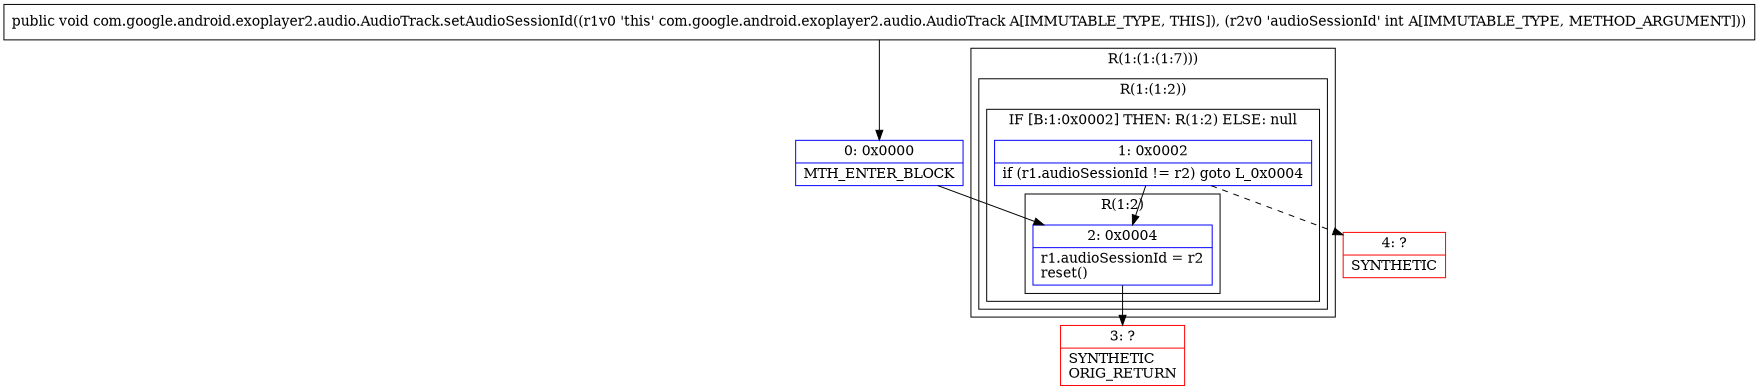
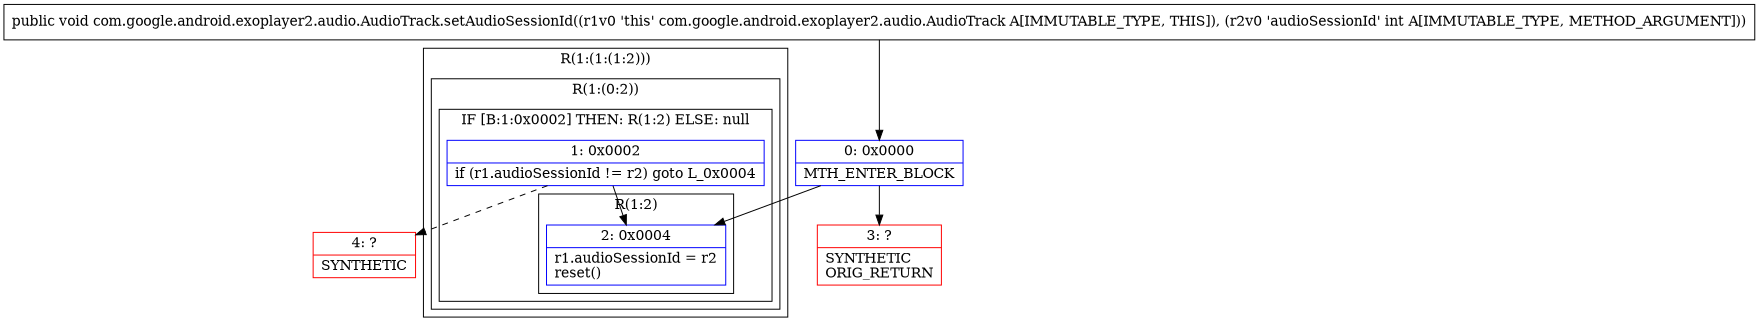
  digraph {
    node [color=blue shape=record]
    n1 [label="{2\:\ 0x0004|r1.audioSessionId = r2\lreset()\l}"]
    n2 [label="{1\:\ 0x0002|if (r1.audioSessionId != r2) goto L_0x0004\l}"]
    n3 [color=red label="{3\:\ ?|SYNTHETIC\lORIG_RETURN\l}"]
    n4 [color=red label="{4\:\ ?|SYNTHETIC\l}"]
    n5 [label="{0\:\ 0x0000|MTH_ENTER_BLOCK\l}"]
    n6 [label="{public void com.google.android.exoplayer2.audio.AudioTrack.setAudioSessionId((r1v0 'this' com.google.android.exoplayer2.audio.AudioTrack A[IMMUTABLE_TYPE, THIS]), (r2v0 'audioSessionId' int A[IMMUTABLE_TYPE, METHOD_ARGUMENT])) }" color=""]
    subgraph cluster_1 {
-     label="R(1:(1:(1:7)))"
+     label="R(1:(1:(1:2)))"
      subgraph cluster_2 {
-       label="R(1:(1:2))"
+       label="R(1:(0:2))"
        subgraph cluster_3 {
          label="IF [B:1:0x0002] THEN: R(1:2) ELSE: null"
          n2
          subgraph cluster_4 {
            label="R(1:2)"
            n1
          }
        }
      }
    }
-   n1 -> n3
+   n5 -> n3
    n2 -> n1
    n2 -> n4 [style=dashed]
    n5 -> n1
    n6 -> n5
  }
